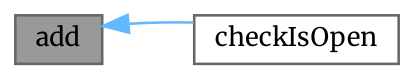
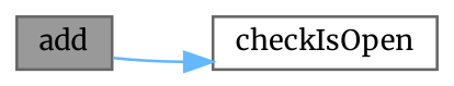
  digraph {
    rankdir=LR
    fontname=Merriweather
    node [fontname=Merriweather fontsize=10 shape=box style=filled]
    n1 [color=gray40 fillcolor=grey60 fontcolor=black height=0.2 label=add width=0.4]
    n2 [color=grey40 fillcolor=white height=0.2 label=checkIsOpen width=0.4]
-   n2 -> n1 [color=steelblue1 fontname=Merriweather fontsize=10 labelfontname=Helvetica labelfontsize=10 style=solid]
+   n1 -> n2 [color=steelblue1 fontname=Merriweather fontsize=10 labelfontname=Helvetica labelfontsize=10 style=solid]
  }
